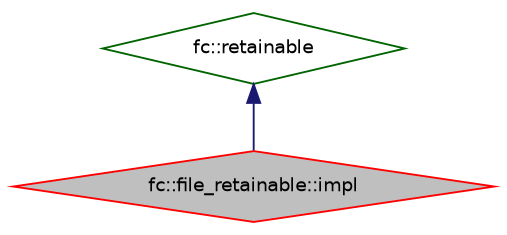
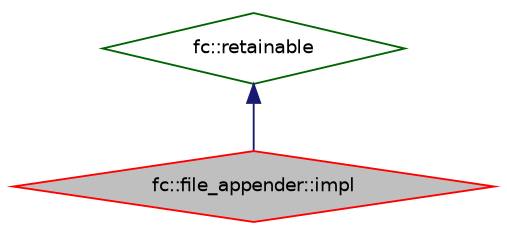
  digraph {
    node [fontname=Helvetica fontsize=10 shape=diamond style=filled]
-   n1 [color=red fillcolor=grey75 fontcolor=black height=0.2 label="fc::file_retainable::impl" width=0.4]
+   n1 [color=red fillcolor=grey75 fontcolor=black height=0.2 label="fc::file_appender::impl" width=0.4]
    n2 [color=darkgreen fillcolor=white height=0.2 label="fc::retainable" width=0.4]
    n2 -> n1 [color=midnightblue dir=back fontname=Helvetica fontsize=10 labelfontname=Helvetica labelfontsize=10 style=solid]
  }
